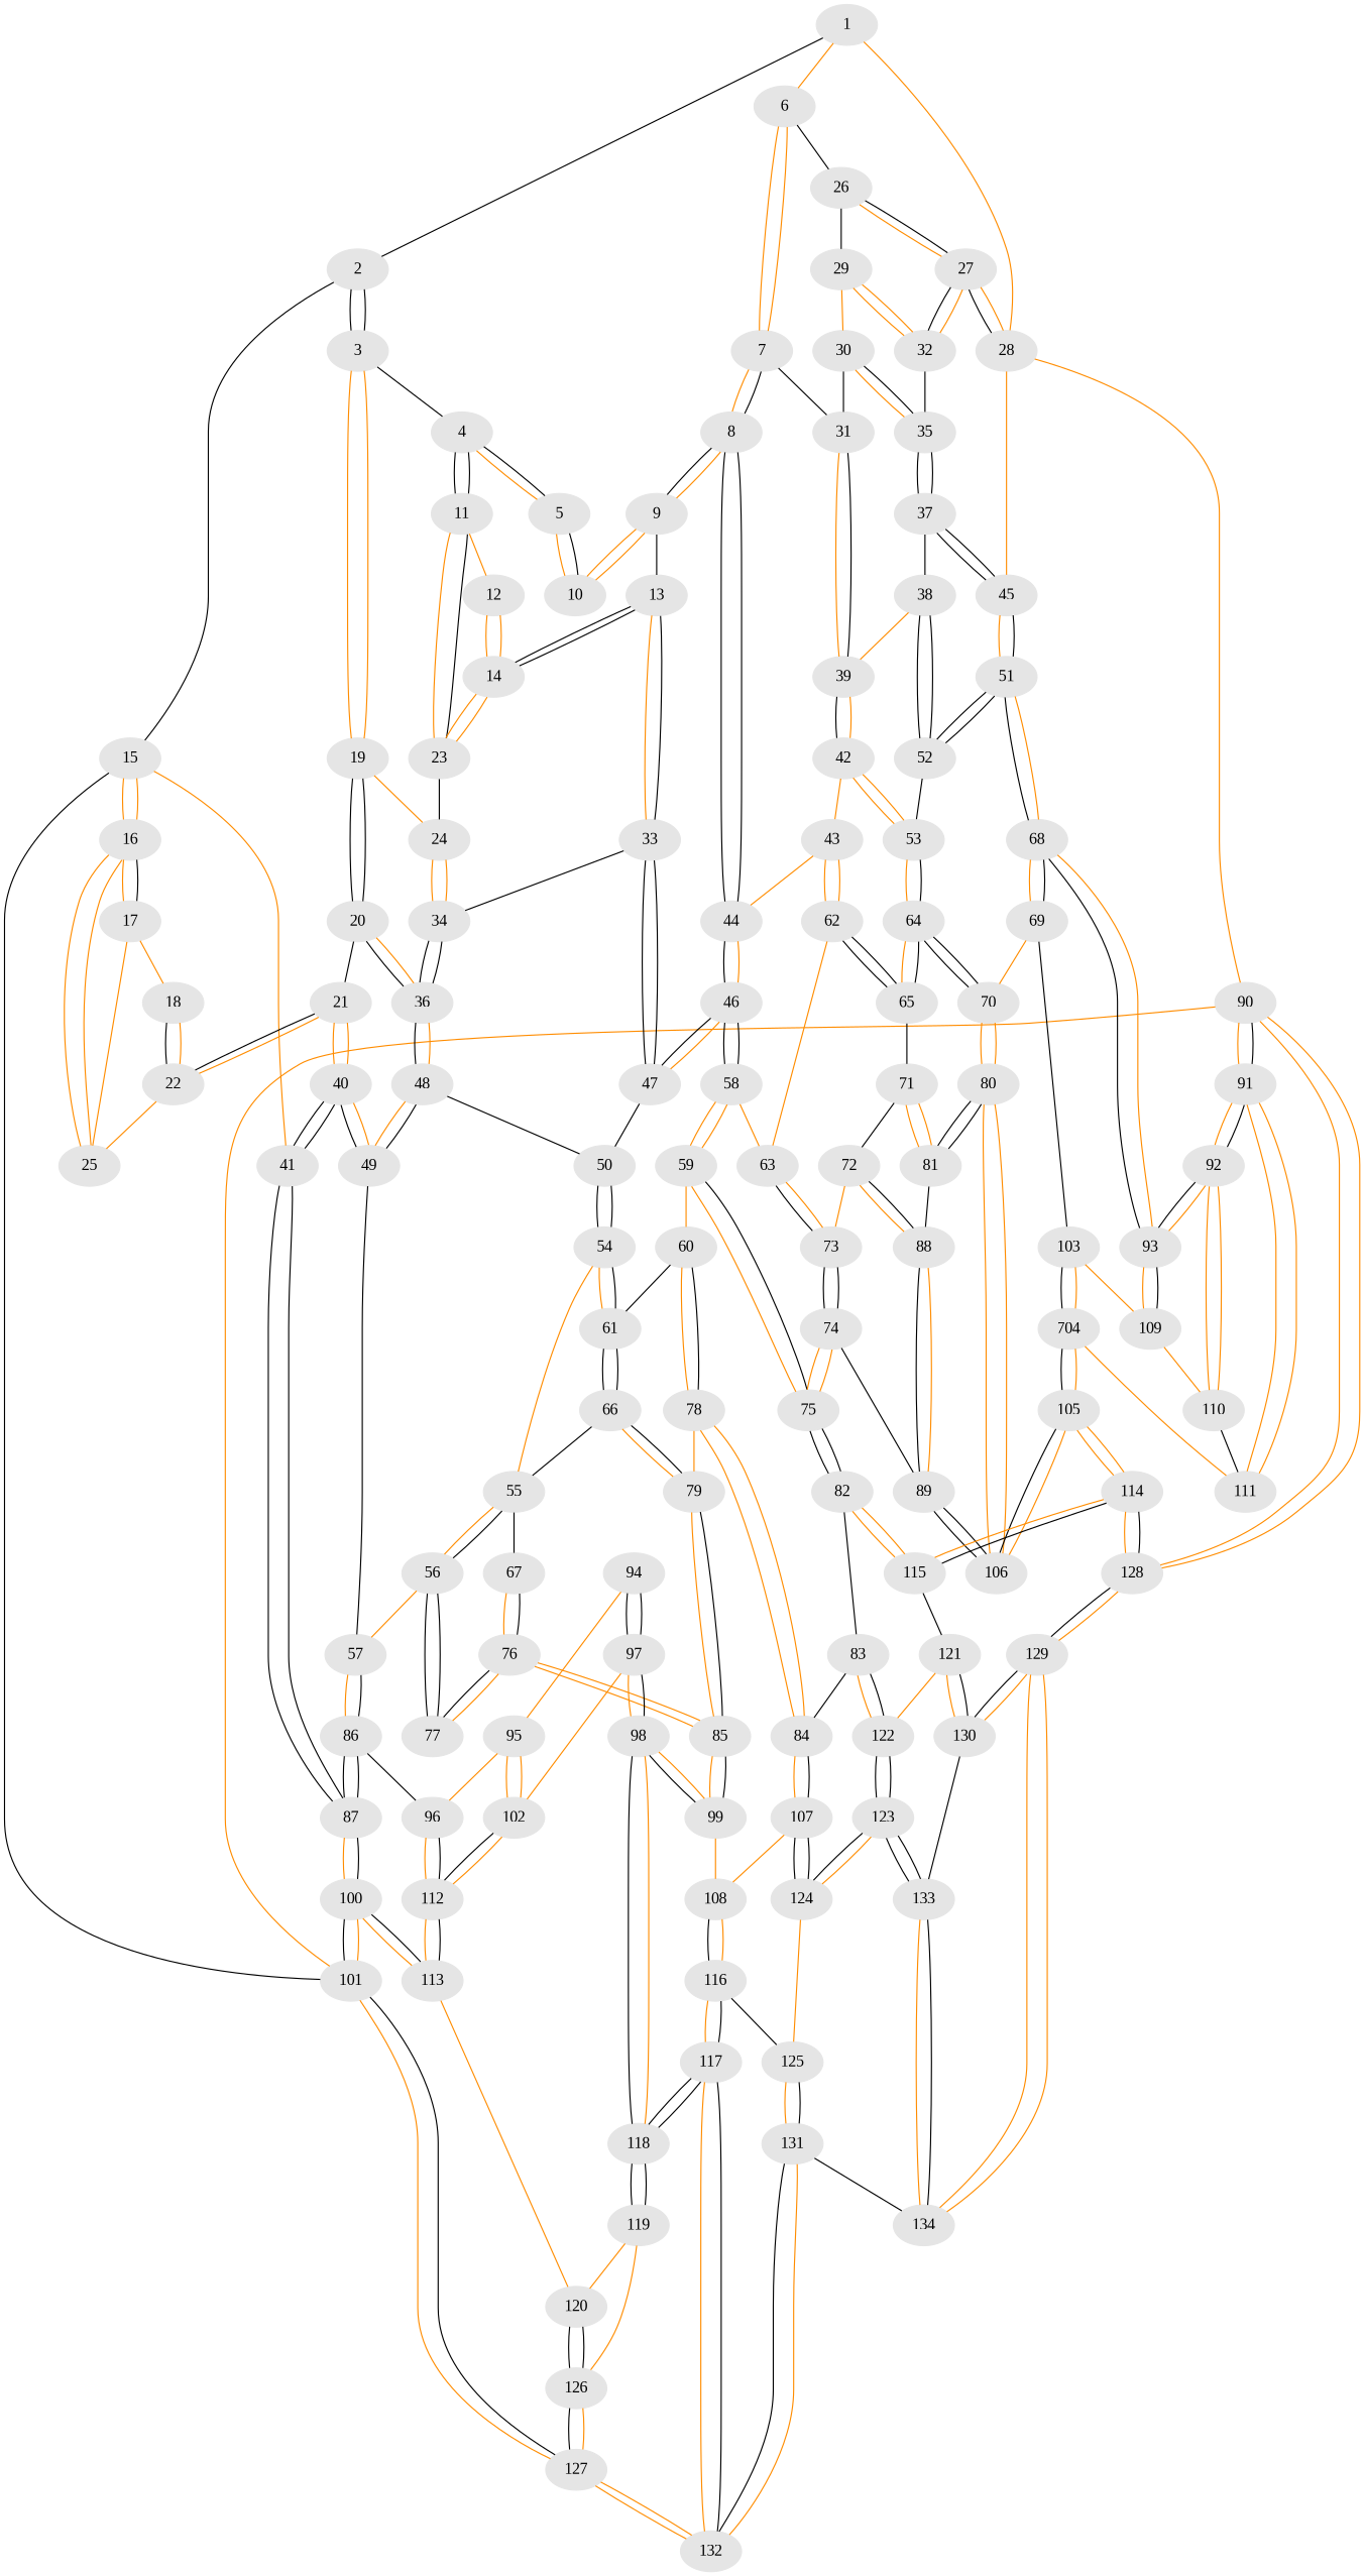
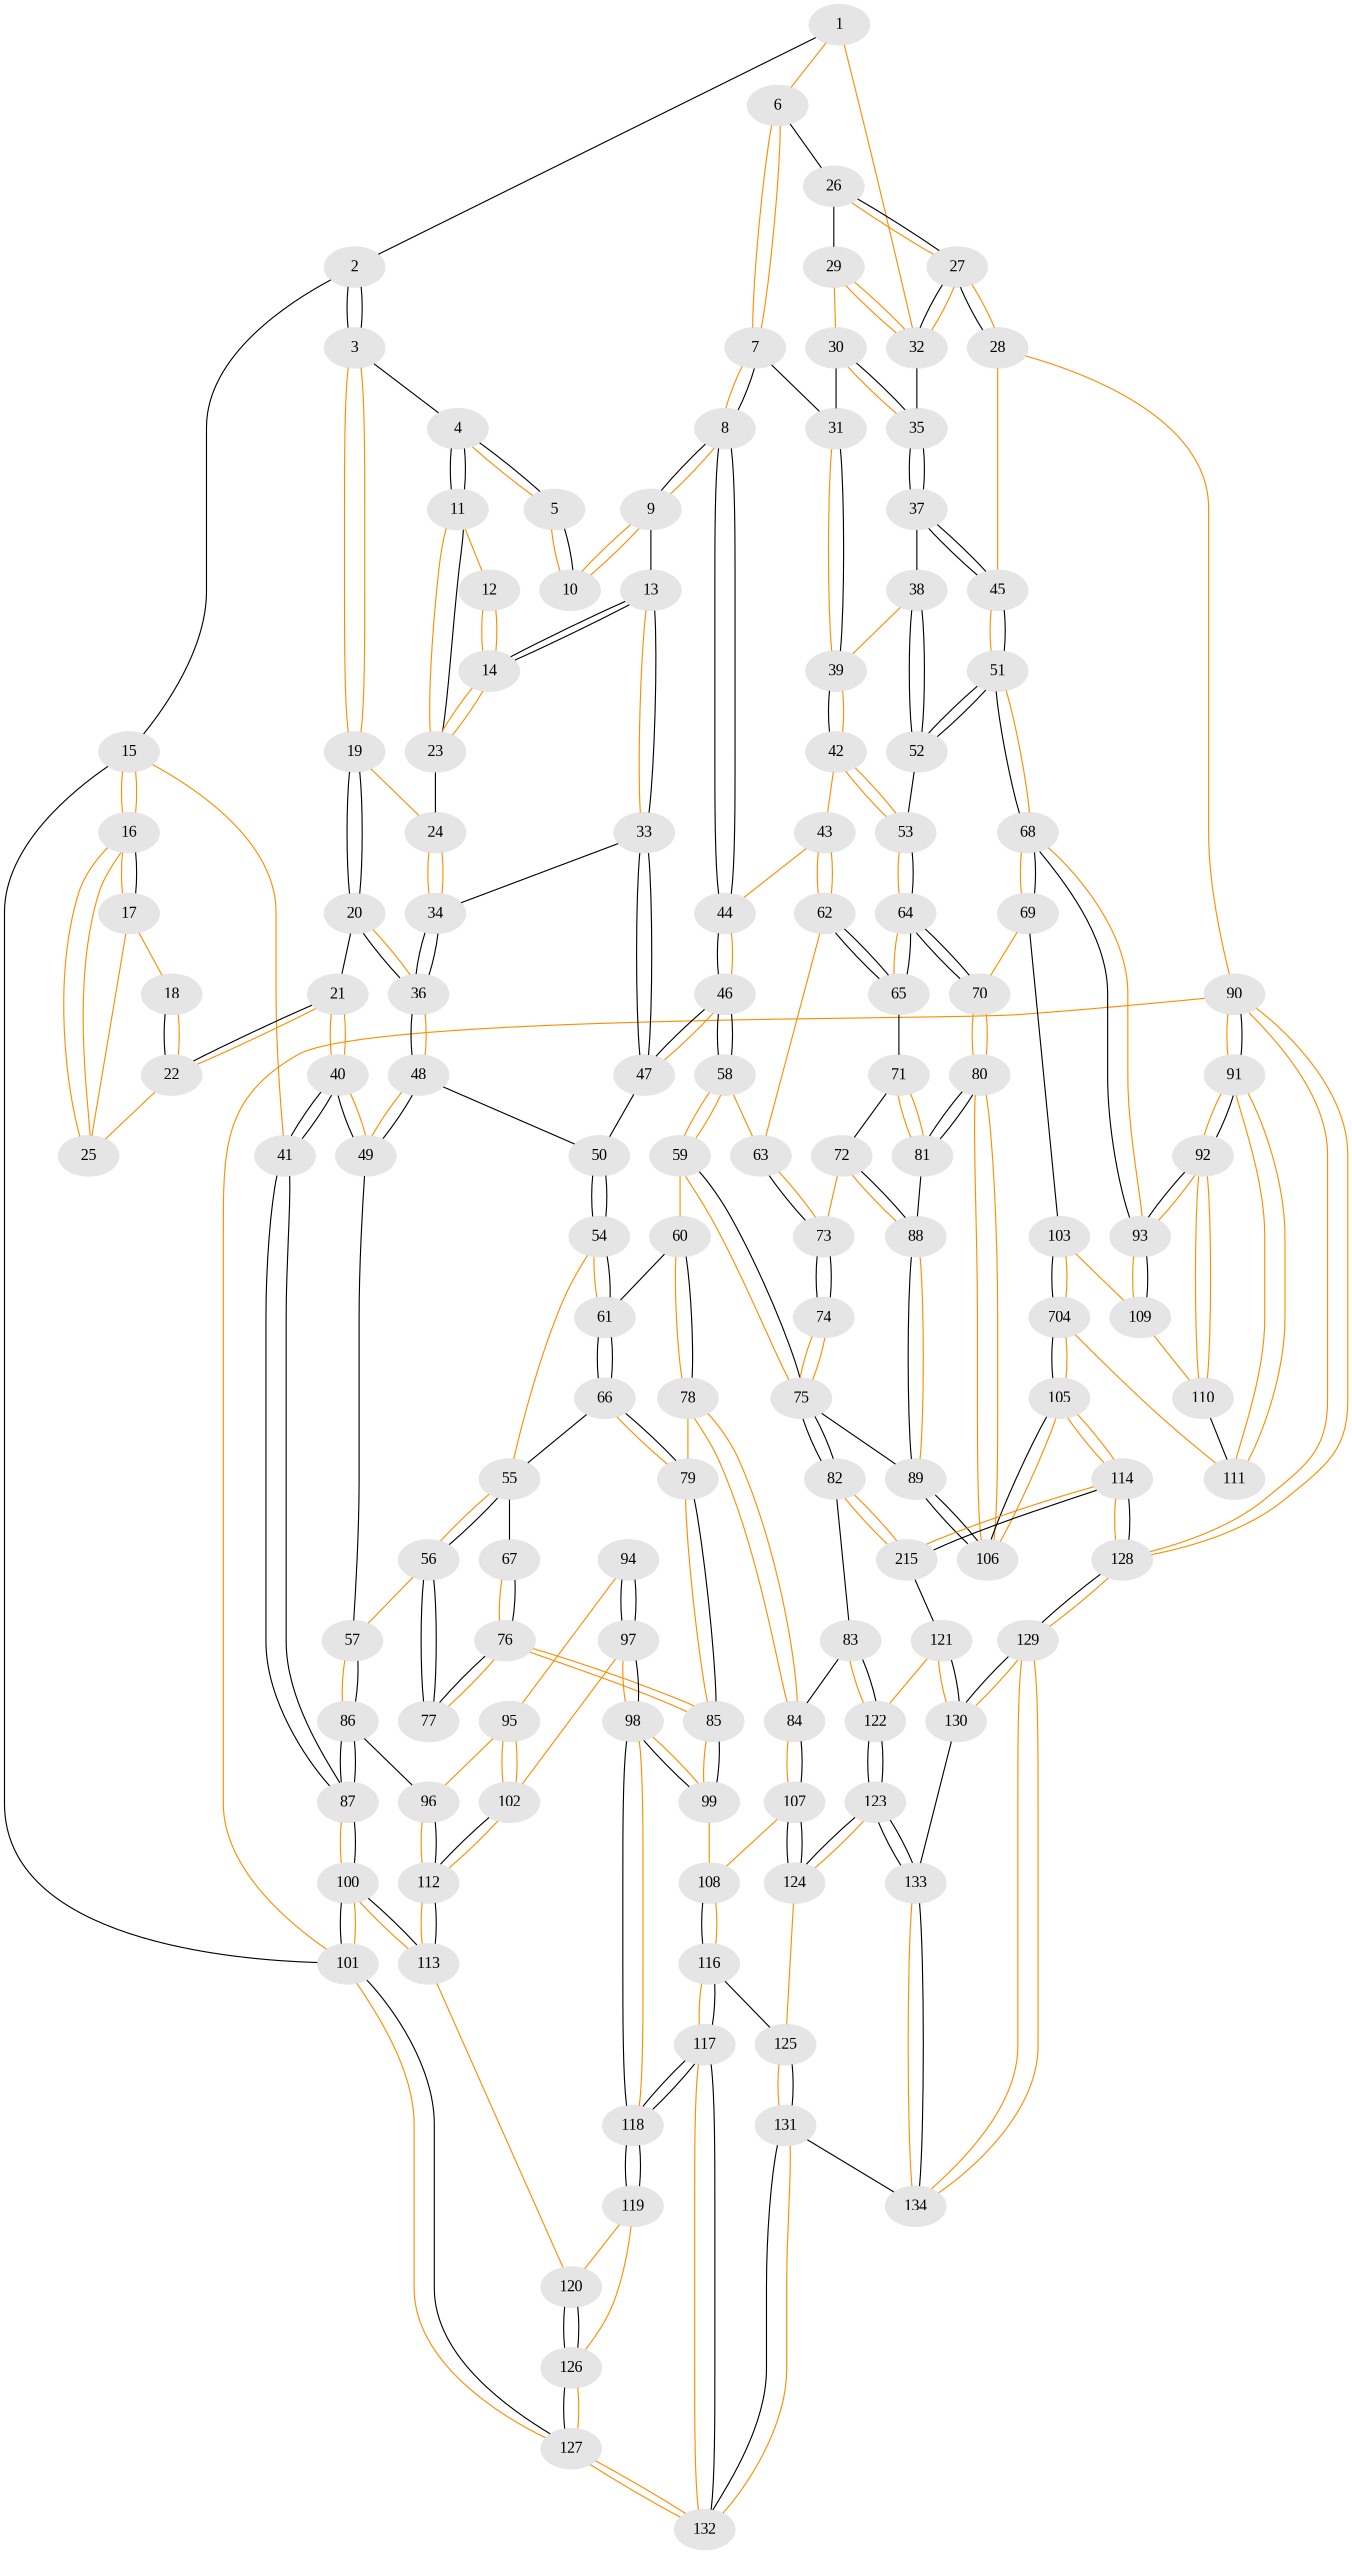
  graph {
    fontname="Liberation Serif"
    node [color=gray90 fontname="Liberation Serif" style=filled]
    edge [color=black fontname="Liberation Serif"]
    1
    2
    6
    28
    3
    15
    7
    26
    45
    90
    4
    19
    16
    41
    101
    5
    11
    20
    24
    10
    12
    23
    8
    31
    27
    29
    9
    44
    39
    13
    46
    14
    33
    34
    47
    17
    25
    87
    127
    18
    22
    21
    36
    40
    48
    49
    32
    30
    35
    51
    91
    128
    37
    42
    50
    38
    52
    53
    43
    57
    100
    62
    64
    63
    65
    58
    68
    59
    54
    86
    55
    61
    69
    93
    70
    56
    67
    66
    77
    76
    96
    60
    75
    73
    78
    82
    79
    84
    71
    74
    80
    72
    81
    85
    103
    109
    n97 [label=704]
    106
    88
    89
    83
-   115
+   115 [label=215]
    99
    94
    95
    97
    107
    122
    121
    123
    108
    124
    112
    113
    92
    111
    129
    110
    102
    98
    118
    119
    116
    120
    132
    105
    114
    125
    117
    126
    130
    131
    133
    134
    1 -- 2
    1 -- 6 [color=darkorange]
-   1 -- 28 [color=darkorange]
+   1 -- 32 [color=darkorange]
    2 -- 3
    2 -- 3
    2 -- 15
    6 -- 7 [color=darkorange]
    6 -- 7 [color=darkorange]
    6 -- 26
    28 -- 45 [color=darkorange]
    28 -- 90 [color=darkorange]
    3 -- 4
    3 -- 19 [color=darkorange]
    3 -- 19 [color=darkorange]
    15 -- 16 [color=darkorange]
    15 -- 16 [color=darkorange]
    15 -- 41 [color=darkorange]
    15 -- 101
    7 -- 8 [color=darkorange]
    7 -- 8
    7 -- 31
    26 -- 27 [color=darkorange]
    26 -- 27
    26 -- 29
    45 -- 51 [color=darkorange]
    45 -- 51
    90 -- 101 [color=darkorange]
    90 -- 91 [color=darkorange]
    90 -- 91
    90 -- 128 [color=darkorange]
    90 -- 128 [color=darkorange]
    4 -- 5 [color=darkorange]
    4 -- 5
    4 -- 11
    4 -- 11
    19 -- 20
    19 -- 20
    19 -- 24 [color=darkorange]
    16 -- 17 [color=darkorange]
    16 -- 17
    16 -- 25 [color=darkorange]
    16 -- 25 [color=darkorange]
    41 -- 87
    41 -- 87
    101 -- 127 [color=darkorange]
    101 -- 127
    5 -- 10 [color=darkorange]
    5 -- 10
    11 -- 12 [color=darkorange]
    11 -- 23 [color=darkorange]
    11 -- 23
    20 -- 21
    20 -- 36
    20 -- 36 [color=darkorange]
    24 -- 34 [color=darkorange]
    24 -- 34 [color=darkorange]
    12 -- 14 [color=darkorange]
    12 -- 14 [color=darkorange]
    23 -- 24
    8 -- 9
    8 -- 9 [color=darkorange]
    8 -- 44
    8 -- 44
    31 -- 39 [color=darkorange]
    31 -- 39
    27 -- 28
    27 -- 28 [color=darkorange]
    27 -- 32
    27 -- 32 [color=darkorange]
    29 -- 32 [color=darkorange]
    29 -- 32 [color=darkorange]
    29 -- 30 [color=darkorange]
    9 -- 10 [color=darkorange]
    9 -- 10 [color=darkorange]
    9 -- 13
    44 -- 46
    44 -- 46 [color=darkorange]
    39 -- 42
    39 -- 42 [color=darkorange]
    13 -- 14
    13 -- 14
    13 -- 33 [color=darkorange]
    13 -- 33
    46 -- 47
    46 -- 47 [color=darkorange]
    46 -- 58
    46 -- 58
    14 -- 23 [color=darkorange]
    14 -- 23 [color=darkorange]
    33 -- 34
    33 -- 47
    33 -- 47
    34 -- 36
    34 -- 36
    47 -- 50
    17 -- 25 [color=darkorange]
    17 -- 18 [color=darkorange]
    87 -- 100 [color=darkorange]
    87 -- 100
    127 -- 132 [color=darkorange]
    127 -- 132 [color=darkorange]
    18 -- 22
    18 -- 22 [color=darkorange]
    22 -- 25 [color=darkorange]
    21 -- 22
    21 -- 22 [color=darkorange]
    21 -- 40 [color=darkorange]
    21 -- 40 [color=darkorange]
    36 -- 48
    36 -- 48 [color=darkorange]
    40 -- 41
    40 -- 41
    40 -- 49
    40 -- 49 [color=darkorange]
    48 -- 49 [color=darkorange]
    48 -- 49
    48 -- 50
    49 -- 57
    32 -- 35
    30 -- 31
    30 -- 35 [color=darkorange]
    30 -- 35
    35 -- 37
    35 -- 37
    51 -- 52
    51 -- 52
    51 -- 68
    51 -- 68 [color=darkorange]
    91 -- 92 [color=darkorange]
    91 -- 92
    91 -- 111 [color=darkorange]
    91 -- 111 [color=darkorange]
    128 -- 129
    128 -- 129 [color=darkorange]
    37 -- 45
    37 -- 45
    37 -- 38
    42 -- 53 [color=darkorange]
    42 -- 53 [color=darkorange]
    42 -- 43 [color=darkorange]
    50 -- 54
    50 -- 54
    38 -- 39 [color=darkorange]
    38 -- 52
    38 -- 52
    52 -- 53
    53 -- 64 [color=darkorange]
    53 -- 64
    43 -- 44 [color=darkorange]
    43 -- 62 [color=darkorange]
    43 -- 62 [color=darkorange]
    57 -- 86 [color=darkorange]
    57 -- 86
    100 -- 101
    100 -- 101 [color=darkorange]
    100 -- 113 [color=darkorange]
    100 -- 113
    62 -- 63 [color=darkorange]
    62 -- 65
    62 -- 65
    64 -- 65 [color=darkorange]
    64 -- 65
    64 -- 70
    64 -- 70
    63 -- 73
    63 -- 73 [color=darkorange]
    65 -- 71
    58 -- 63 [color=darkorange]
    58 -- 59 [color=darkorange]
    58 -- 59 [color=darkorange]
    68 -- 69 [color=darkorange]
    68 -- 69
    68 -- 93
    68 -- 93 [color=darkorange]
    59 -- 60 [color=darkorange]
    59 -- 75 [color=darkorange]
    59 -- 75
    54 -- 55 [color=darkorange]
    54 -- 61 [color=darkorange]
    54 -- 61
    86 -- 87
    86 -- 87
    86 -- 96
    55 -- 56 [color=darkorange]
    55 -- 56
    55 -- 67
    61 -- 66
    61 -- 66
    69 -- 70 [color=darkorange]
    69 -- 103
    93 -- 109 [color=darkorange]
    93 -- 109
    70 -- 80 [color=darkorange]
    70 -- 80 [color=darkorange]
    56 -- 57 [color=darkorange]
    56 -- 77
    56 -- 77
    67 -- 76 [color=darkorange]
    67 -- 76
    66 -- 55
    66 -- 79 [color=darkorange]
    66 -- 79
    76 -- 77
    76 -- 77 [color=darkorange]
    76 -- 85 [color=darkorange]
    76 -- 85 [color=darkorange]
    96 -- 112 [color=darkorange]
    96 -- 112
    60 -- 61
    60 -- 78 [color=darkorange]
    60 -- 78
    75 -- 82
    75 -- 82
    73 -- 74
    73 -- 74
    78 -- 79 [color=darkorange]
    78 -- 84 [color=darkorange]
    78 -- 84 [color=darkorange]
    82 -- 83
    82 -- 115 [color=darkorange]
    82 -- 115 [color=darkorange]
    79 -- 85 [color=darkorange]
    79 -- 85
    84 -- 107 [color=darkorange]
    84 -- 107
    71 -- 72
    71 -- 81 [color=darkorange]
    71 -- 81 [color=darkorange]
    74 -- 75 [color=darkorange]
    74 -- 75 [color=darkorange]
-   74 -- 89
+   75 -- 89
    80 -- 81
    80 -- 81
    80 -- 106 [color=darkorange]
    80 -- 106 [color=darkorange]
    72 -- 73 [color=darkorange]
    72 -- 88 [color=darkorange]
    72 -- 88
    81 -- 88
    85 -- 99 [color=darkorange]
    85 -- 99
    103 -- 109 [color=darkorange]
    103 -- n97
    103 -- n97 [color=darkorange]
    109 -- 110 [color=darkorange]
    n97 -- 111 [color=darkorange]
    n97 -- 105
    n97 -- 105 [color=darkorange]
    88 -- 89
    88 -- 89 [color=darkorange]
    89 -- 106
    89 -- 106
    83 -- 84
    83 -- 122 [color=darkorange]
    83 -- 122
    115 -- 121
    99 -- 108 [color=darkorange]
    94 -- 95 [color=darkorange]
    94 -- 97
    94 -- 97
    95 -- 96 [color=darkorange]
    95 -- 102 [color=darkorange]
    95 -- 102 [color=darkorange]
    97 -- 102 [color=darkorange]
    97 -- 98 [color=darkorange]
    97 -- 98
    107 -- 108 [color=darkorange]
    107 -- 124
    107 -- 124
    122 -- 123
    122 -- 123
    121 -- 122 [color=darkorange]
    121 -- 130 [color=darkorange]
    121 -- 130
    123 -- 124
    123 -- 124 [color=darkorange]
    123 -- 133
    123 -- 133
    108 -- 116
    108 -- 116 [color=darkorange]
    124 -- 125 [color=darkorange]
    112 -- 113 [color=darkorange]
    112 -- 113
    113 -- 120 [color=darkorange]
    92 -- 93
    92 -- 93 [color=darkorange]
    92 -- 110 [color=darkorange]
    92 -- 110 [color=darkorange]
    129 -- 130
    129 -- 130 [color=darkorange]
    129 -- 134 [color=darkorange]
    129 -- 134 [color=darkorange]
    110 -- 111
    102 -- 112
    102 -- 112 [color=darkorange]
    98 -- 99
    98 -- 99 [color=darkorange]
    98 -- 118
    98 -- 118 [color=darkorange]
    118 -- 119
    118 -- 119
    119 -- 120 [color=darkorange]
    119 -- 126 [color=darkorange]
    116 -- 125
    116 -- 117 [color=darkorange]
    116 -- 117
    120 -- 126
    120 -- 126
    105 -- 106
    105 -- 106 [color=darkorange]
    105 -- 114 [color=darkorange]
    105 -- 114 [color=darkorange]
    114 -- 128 [color=darkorange]
    114 -- 128
    114 -- 115 [color=darkorange]
    114 -- 115
    125 -- 131 [color=darkorange]
    125 -- 131
    117 -- 118
    117 -- 118
    117 -- 132 [color=darkorange]
    117 -- 132
    126 -- 127
    126 -- 127 [color=darkorange]
    130 -- 133
    131 -- 132
    131 -- 132 [color=darkorange]
    131 -- 134
    133 -- 134 [color=darkorange]
    133 -- 134
  }
